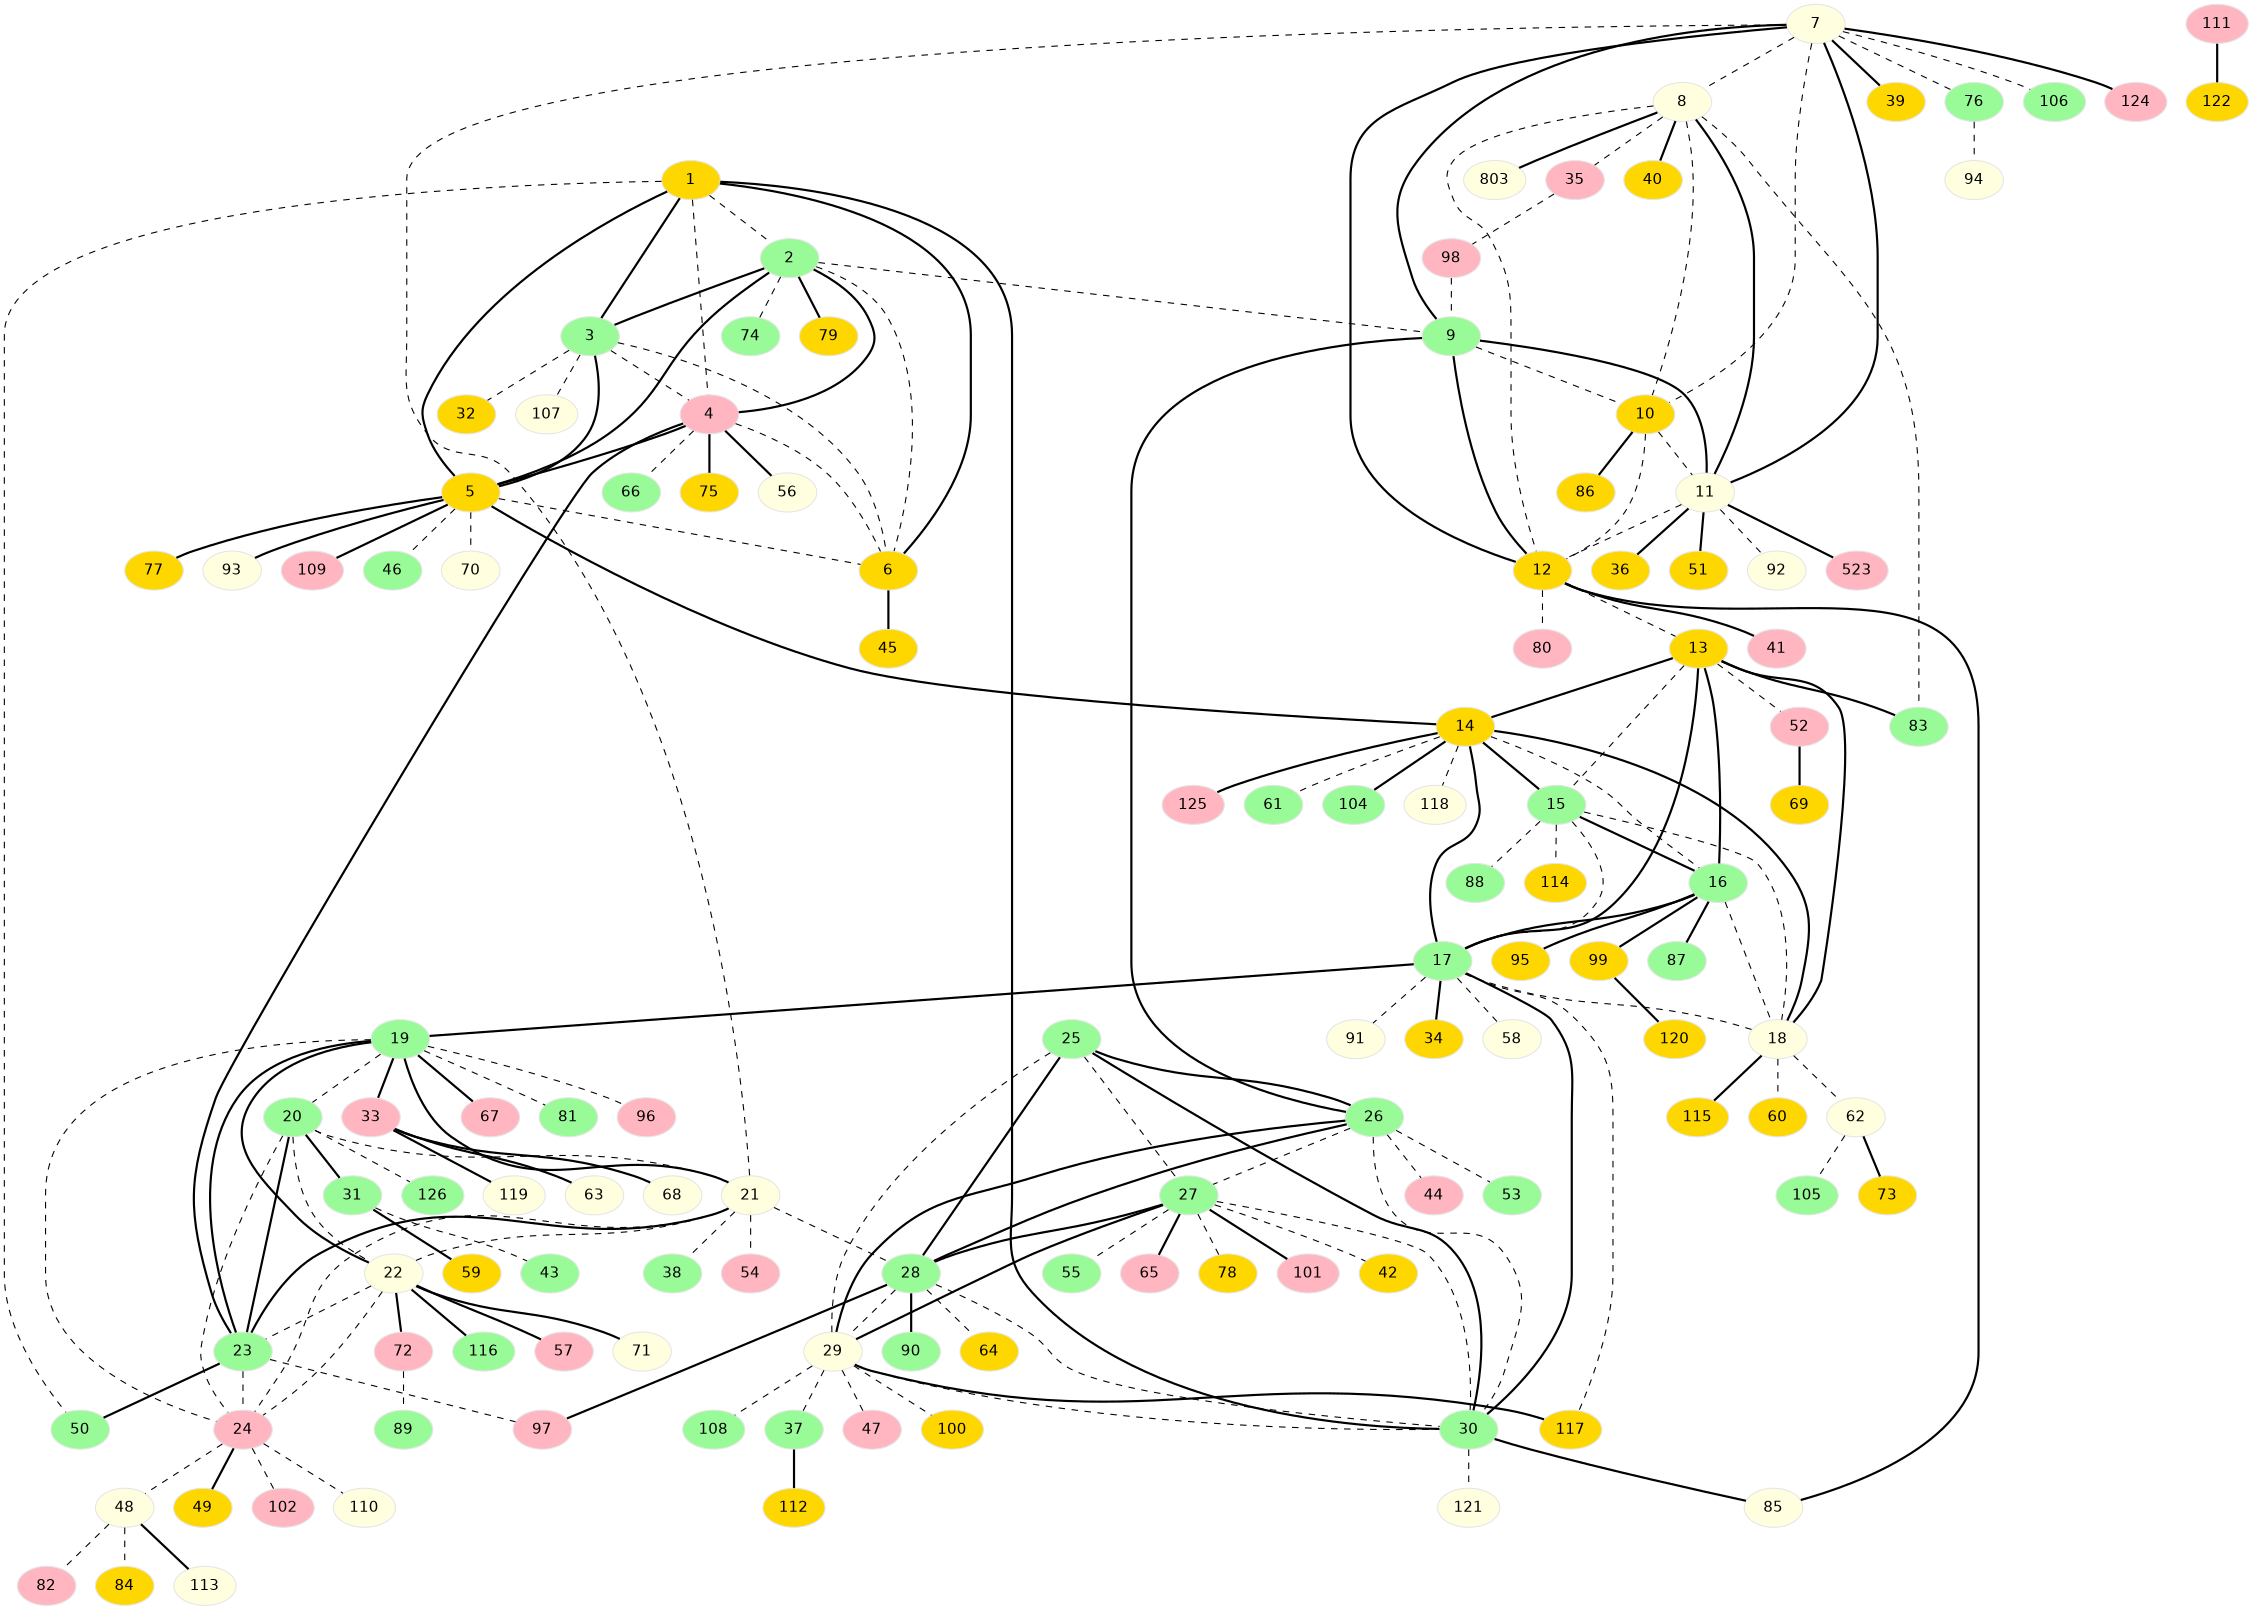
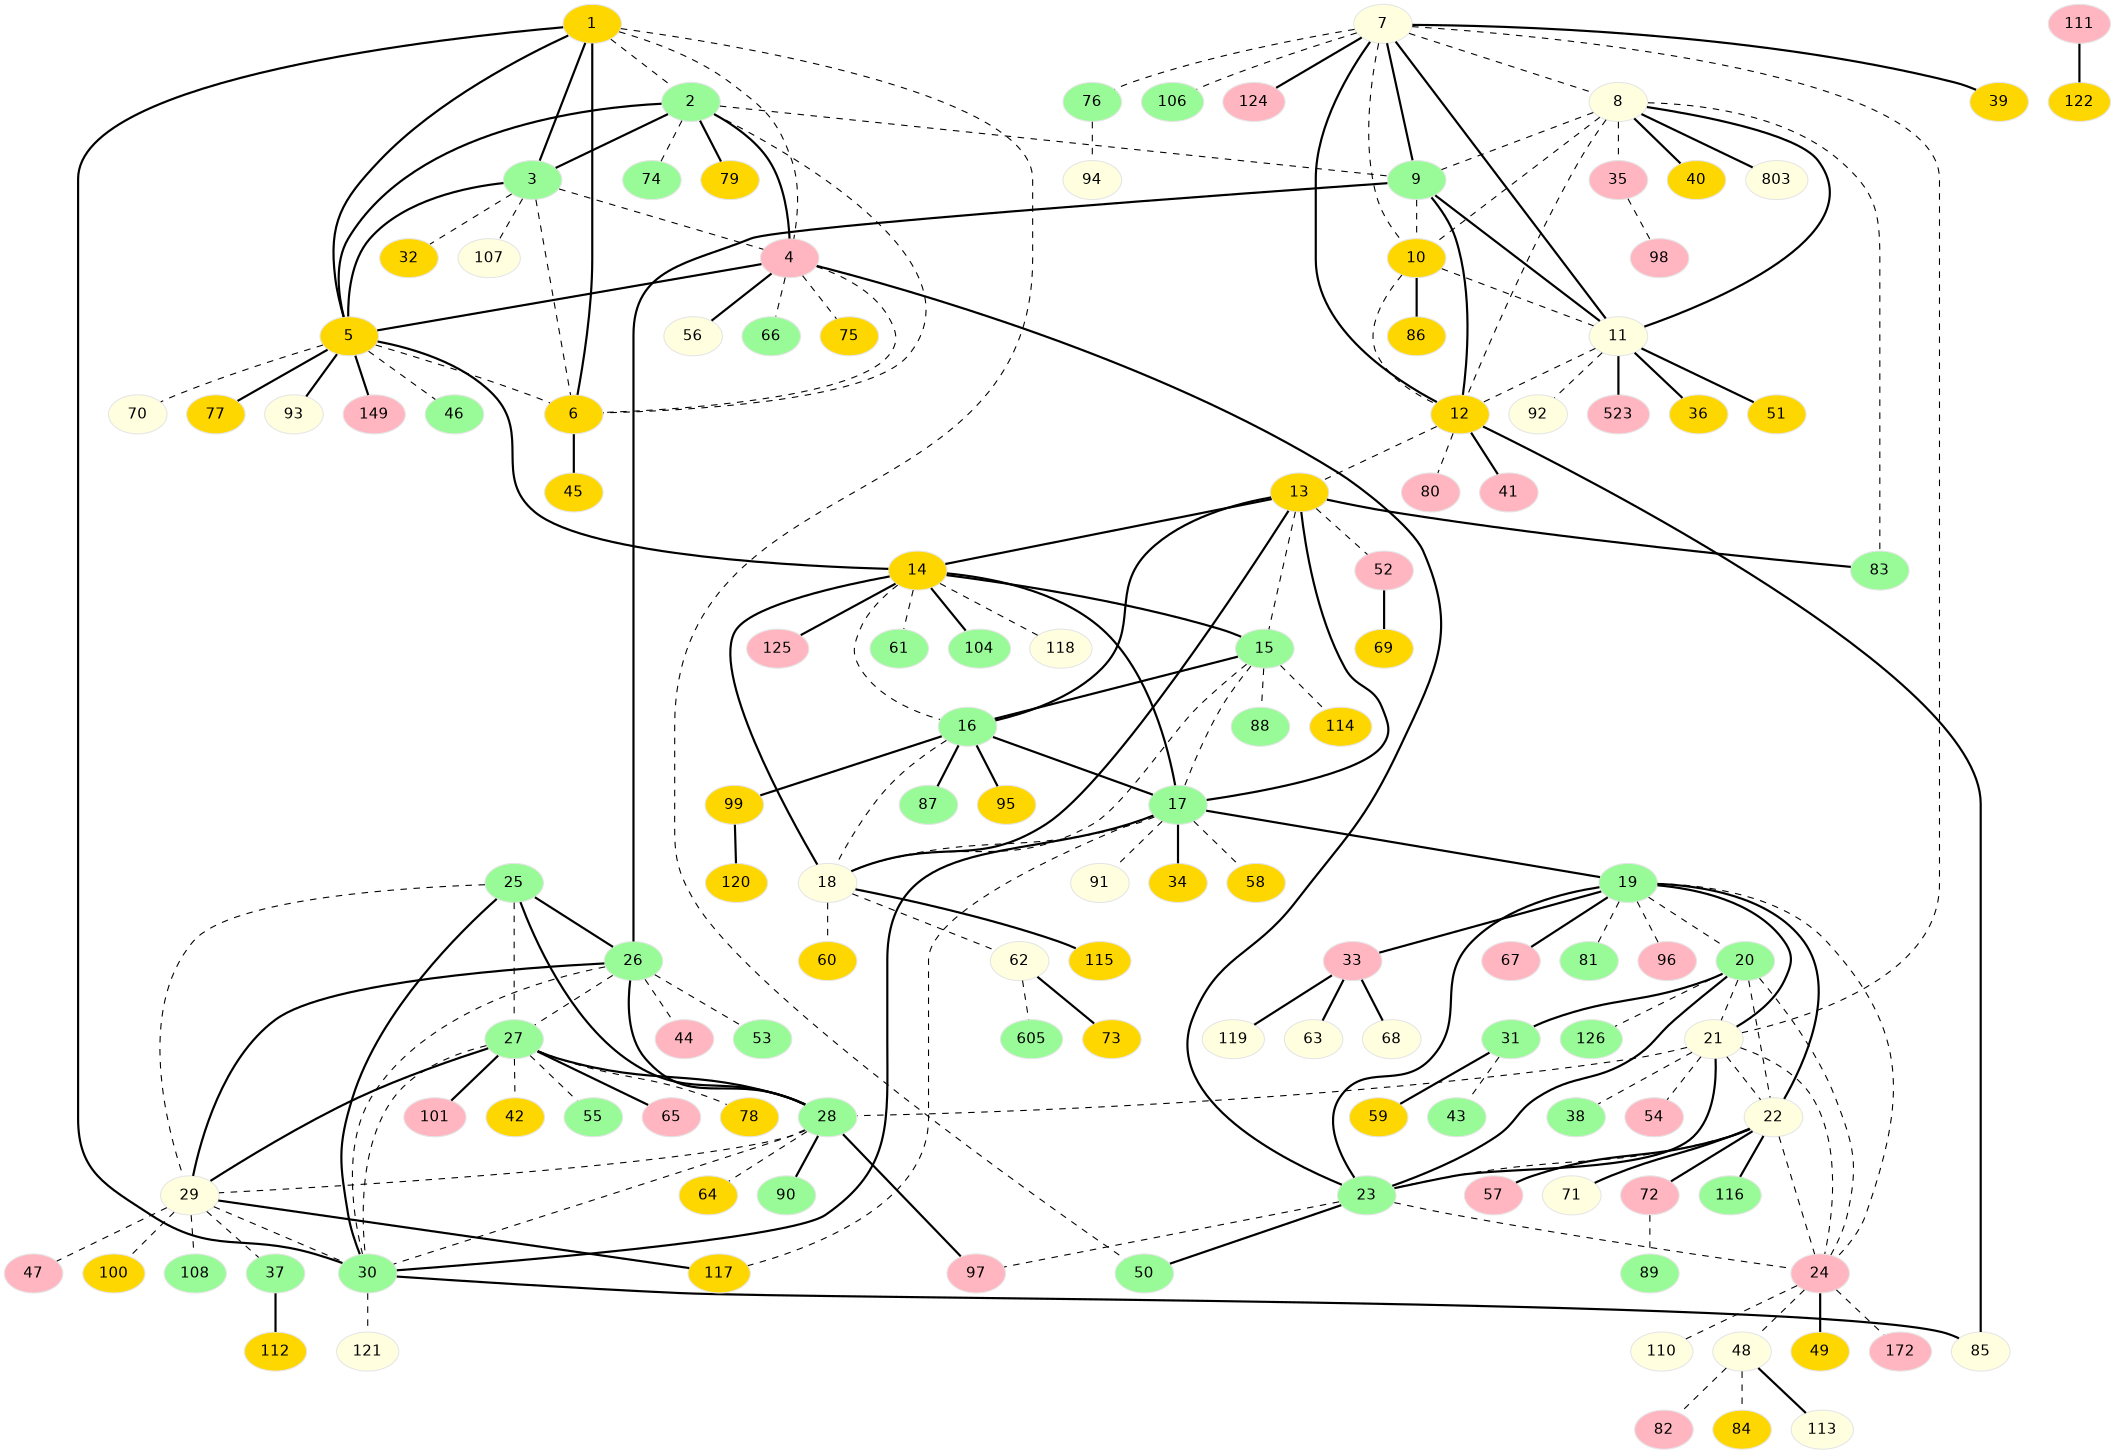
  graph {
    fontname="DejaVu Sans"
    node [color=gray90 fillcolor=palegreen fontname="DejaVu Sans" style=filled]
    edge [fontname="DejaVu Sans" style=dashed]
    1 [fillcolor=gold]
    2
    3
    4 [fillcolor=lightpink]
    5 [fillcolor=gold]
    6 [fillcolor=gold]
    30
    50
    9
    74
    79 [fillcolor=gold]
    32 [fillcolor=gold]
    107 [fillcolor=lightyellow]
    23
    56 [fillcolor=lightyellow]
    66
    75 [fillcolor=gold]
    14 [fillcolor=gold]
    46
    70 [fillcolor=lightyellow]
    77 [fillcolor=gold]
    93 [fillcolor=lightyellow]
-   109 [fillcolor=lightpink]
+   109 [fillcolor=lightpink label=149]
    45 [fillcolor=gold]
    85 [fillcolor=lightyellow]
    121 [fillcolor=lightyellow]
    10 [fillcolor=gold]
    11 [fillcolor=lightyellow]
    12 [fillcolor=gold]
    26
    24 [fillcolor=lightpink]
    97 [fillcolor=lightpink]
    15
    16
    17
    18 [fillcolor=lightyellow]
    61
    104
    118 [fillcolor=lightyellow]
    125 [fillcolor=lightpink]
    7 [fillcolor=lightyellow]
    8 [fillcolor=lightyellow]
    21 [fillcolor=lightyellow]
    39 [fillcolor=gold]
    76
    106
    124 [fillcolor=lightpink]
    35 [fillcolor=lightpink]
    40 [fillcolor=gold]
    83
    n51 [fillcolor=lightyellow label=803]
    86 [fillcolor=gold]
    36 [fillcolor=gold]
    51 [fillcolor=gold]
    92 [fillcolor=lightyellow]
    n56 [fillcolor=lightpink label=523]
    13 [fillcolor=gold]
    41 [fillcolor=lightpink]
    80 [fillcolor=lightpink]
    22 [fillcolor=lightyellow]
    28
    38
    54 [fillcolor=lightpink]
    94 [fillcolor=lightyellow]
    98 [fillcolor=lightpink]
    27
    29 [fillcolor=lightyellow]
    44 [fillcolor=lightpink]
    53
    52 [fillcolor=lightpink]
    88
    114 [fillcolor=gold]
    87
    95 [fillcolor=gold]
    99 [fillcolor=gold]
    19
    34 [fillcolor=gold]
-   58 [fillcolor=lightyellow]
+   58 [fillcolor=gold]
    91 [fillcolor=lightyellow]
    117 [fillcolor=gold]
    60 [fillcolor=gold]
    62 [fillcolor=lightyellow]
    115 [fillcolor=gold]
    69 [fillcolor=gold]
    120 [fillcolor=gold]
    20
    33 [fillcolor=lightpink]
    67 [fillcolor=lightpink]
    81
    96 [fillcolor=lightpink]
    73 [fillcolor=gold]
-   105
+   105 [label=605]
    31
    126
    57 [fillcolor=lightpink]
    71 [fillcolor=lightyellow]
    72 [fillcolor=lightpink]
    116
    48 [fillcolor=lightyellow]
    49 [fillcolor=gold]
-   102 [fillcolor=lightpink]
+   102 [fillcolor=lightpink label=172]
    110 [fillcolor=lightyellow]
    63 [fillcolor=lightyellow]
    68 [fillcolor=lightyellow]
    119 [fillcolor=lightyellow]
    43
    59 [fillcolor=gold]
    64 [fillcolor=gold]
    90
    89
    82 [fillcolor=lightpink]
    84 [fillcolor=gold]
    113 [fillcolor=lightyellow]
    25
    42 [fillcolor=gold]
    55
    65 [fillcolor=lightpink]
    78 [fillcolor=gold]
    101 [fillcolor=lightpink]
    37
    47 [fillcolor=lightpink]
    100 [fillcolor=gold]
    108
    112 [fillcolor=gold]
    111 [fillcolor=lightpink]
    122 [fillcolor=gold]
    1 -- 2
    1 -- 3 [style=bold]
    1 -- 4
    1 -- 5 [style=bold]
    1 -- 6 [style=bold]
    1 -- 30 [style=bold]
    1 -- 50
    2 -- 3 [style=bold]
    2 -- 4 [style=bold]
    2 -- 5 [style=bold]
    2 -- 6
    2 -- 9
    2 -- 74
    2 -- 79 [style=bold]
    3 -- 4
    3 -- 5 [style=bold]
    3 -- 6
    3 -- 32
    3 -- 107
    4 -- 5 [style=bold]
    4 -- 6
    4 -- 23 [style=bold]
    4 -- 56 [style=bold]
    4 -- 66
-   4 -- 75 [style=bold]
+   4 -- 75
    5 -- 6
    5 -- 14 [style=bold]
    5 -- 46
    5 -- 70
    5 -- 77 [style=bold]
    5 -- 93 [style=bold]
    5 -- 109 [style=bold]
    6 -- 45 [style=bold]
    30 -- 85 [style=bold]
    30 -- 121
    9 -- 10
    9 -- 11 [style=bold]
    9 -- 12 [style=bold]
    9 -- 26 [style=bold]
    23 -- 50 [style=bold]
    23 -- 24
    23 -- 97
    14 -- 15 [style=bold]
    14 -- 16
    14 -- 17 [style=bold]
    14 -- 18 [style=bold]
    14 -- 61
    14 -- 104 [style=bold]
    14 -- 118
    14 -- 125 [style=bold]
    10 -- 11
    10 -- 12
    10 -- 86 [style=bold]
    11 -- 12
    11 -- 36 [style=bold]
    11 -- 51 [style=bold]
    11 -- 92
    11 -- n56 [style=bold]
    12 -- 85 [style=bold]
    12 -- 13
    12 -- 41 [style=bold]
    12 -- 80
    26 -- 30
    26 -- 28 [style=bold]
    26 -- 27
    26 -- 29 [style=bold]
    26 -- 44
    26 -- 53
    24 -- 48
    24 -- 49 [style=bold]
    24 -- 102
    24 -- 110
    15 -- 16 [style=bold]
    15 -- 17
    15 -- 18
    15 -- 88
    15 -- 114
    16 -- 17 [style=bold]
    16 -- 18
    16 -- 87 [style=bold]
    16 -- 95 [style=bold]
    16 -- 99 [style=bold]
    17 -- 30 [style=bold]
    17 -- 18
    17 -- 19 [style=bold]
    17 -- 34 [style=bold]
    17 -- 58
    17 -- 91
    17 -- 117
    18 -- 60
    18 -- 62
    18 -- 115 [style=bold]
    7 -- 9 [style=bold]
    7 -- 10
    7 -- 11 [style=bold]
    7 -- 12 [style=bold]
    7 -- 8
    7 -- 21
    7 -- 39 [style=bold]
    7 -- 76
    7 -- 106
    7 -- 124 [style=bold]
-   98 -- 9
+   8 -- 9
    8 -- 10
    8 -- 11 [style=bold]
    8 -- 12
    8 -- 35
    8 -- 40 [style=bold]
    8 -- 83
    8 -- n51 [style=bold]
    21 -- 23 [style=bold]
    21 -- 24
    21 -- 22
    21 -- 28
    21 -- 38
    21 -- 54
    76 -- 94
    35 -- 98
    13 -- 14 [style=bold]
    13 -- 15
    13 -- 16 [style=bold]
    13 -- 17 [style=bold]
    13 -- 18 [style=bold]
    13 -- 83 [style=bold]
    13 -- 52
    22 -- 23
    22 -- 24
    22 -- 57 [style=bold]
    22 -- 71 [style=bold]
    22 -- 72 [style=bold]
    22 -- 116 [style=bold]
    28 -- 30
    28 -- 97 [style=bold]
    28 -- 29
    28 -- 64
    28 -- 90 [style=bold]
    27 -- 30
    27 -- 28 [style=bold]
    27 -- 29 [style=bold]
    27 -- 42
    27 -- 55
    27 -- 65 [style=bold]
    27 -- 78
    27 -- 101 [style=bold]
    29 -- 30
    29 -- 117 [style=bold]
    29 -- 37
    29 -- 47
    29 -- 100
    29 -- 108
    52 -- 69 [style=bold]
    99 -- 120 [style=bold]
    19 -- 23 [style=bold]
    19 -- 24
    19 -- 21 [style=bold]
    19 -- 22 [style=bold]
    19 -- 20
    19 -- 33 [style=bold]
    19 -- 67 [style=bold]
    19 -- 81
    19 -- 96
    62 -- 73 [style=bold]
    62 -- 105
    20 -- 23 [style=bold]
    20 -- 24
    20 -- 21
    20 -- 22
    20 -- 31 [style=bold]
    20 -- 126
    33 -- 63 [style=bold]
    33 -- 68 [style=bold]
    33 -- 119 [style=bold]
    31 -- 43
    31 -- 59 [style=bold]
    72 -- 89
    48 -- 82
    48 -- 84
    48 -- 113 [style=bold]
    25 -- 30 [style=bold]
    25 -- 26 [style=bold]
    25 -- 28 [style=bold]
    25 -- 27
    25 -- 29
    37 -- 112 [style=bold]
    111 -- 122 [style=bold]
  }
